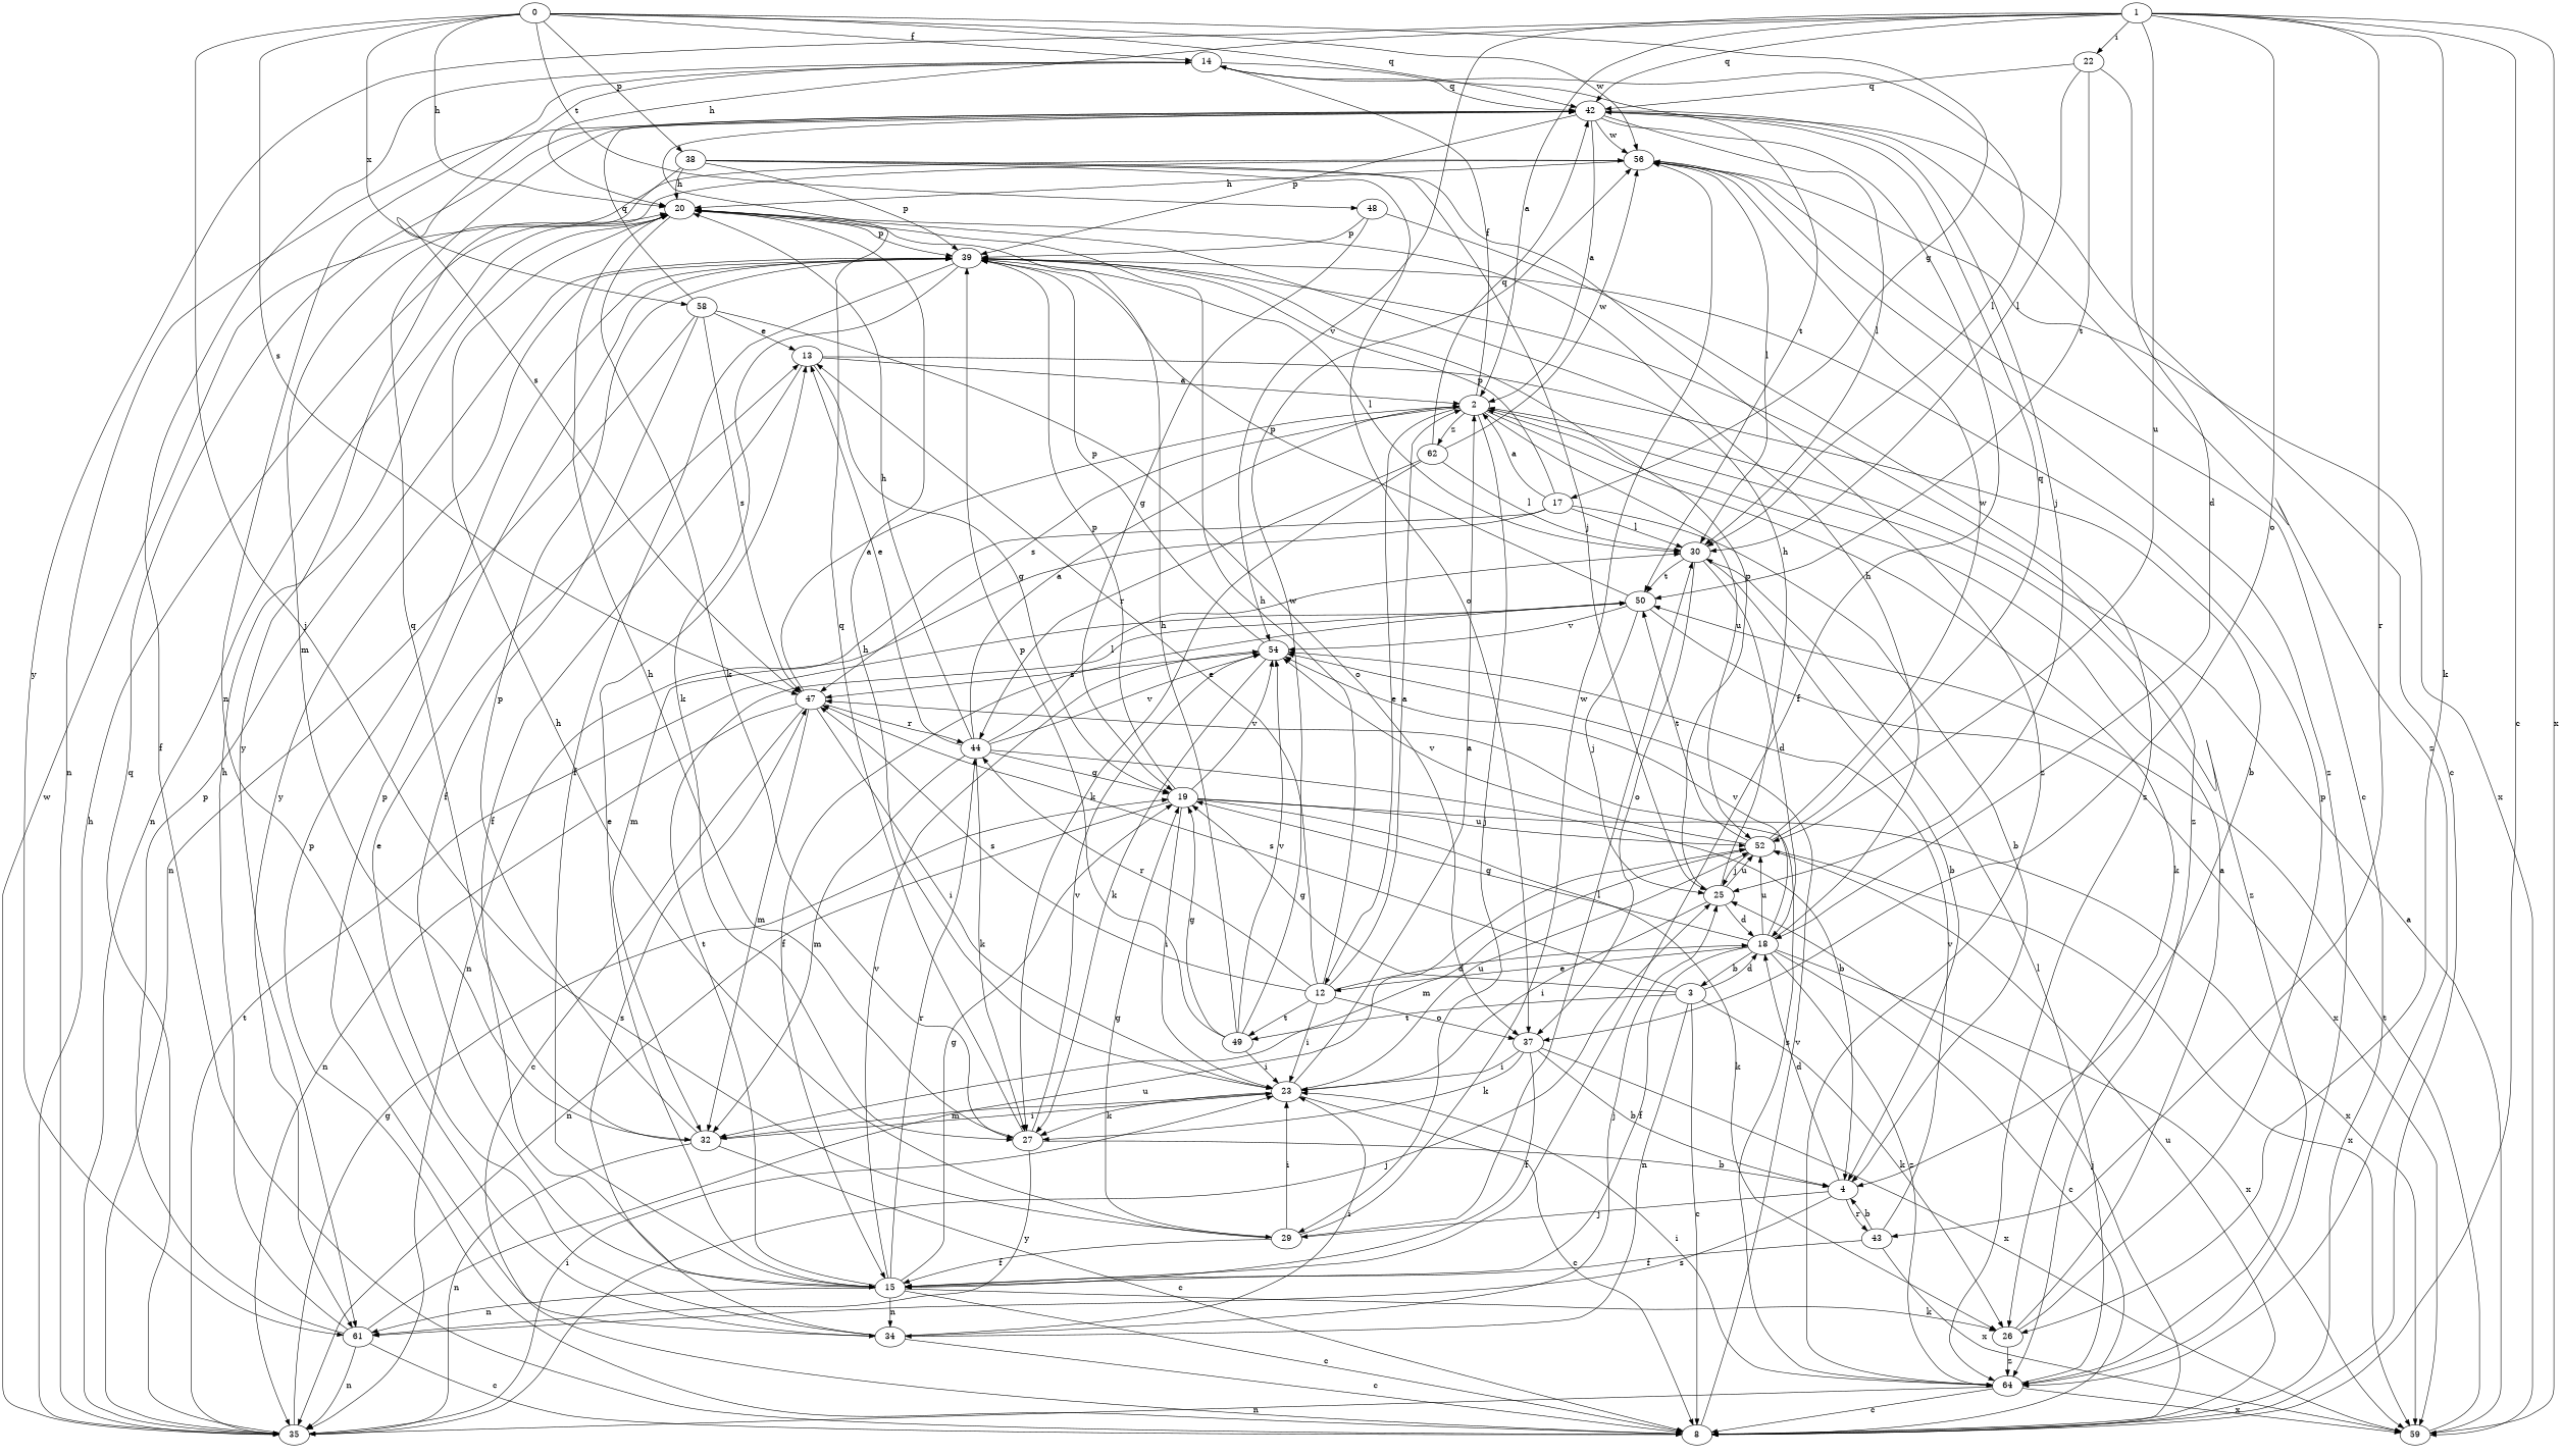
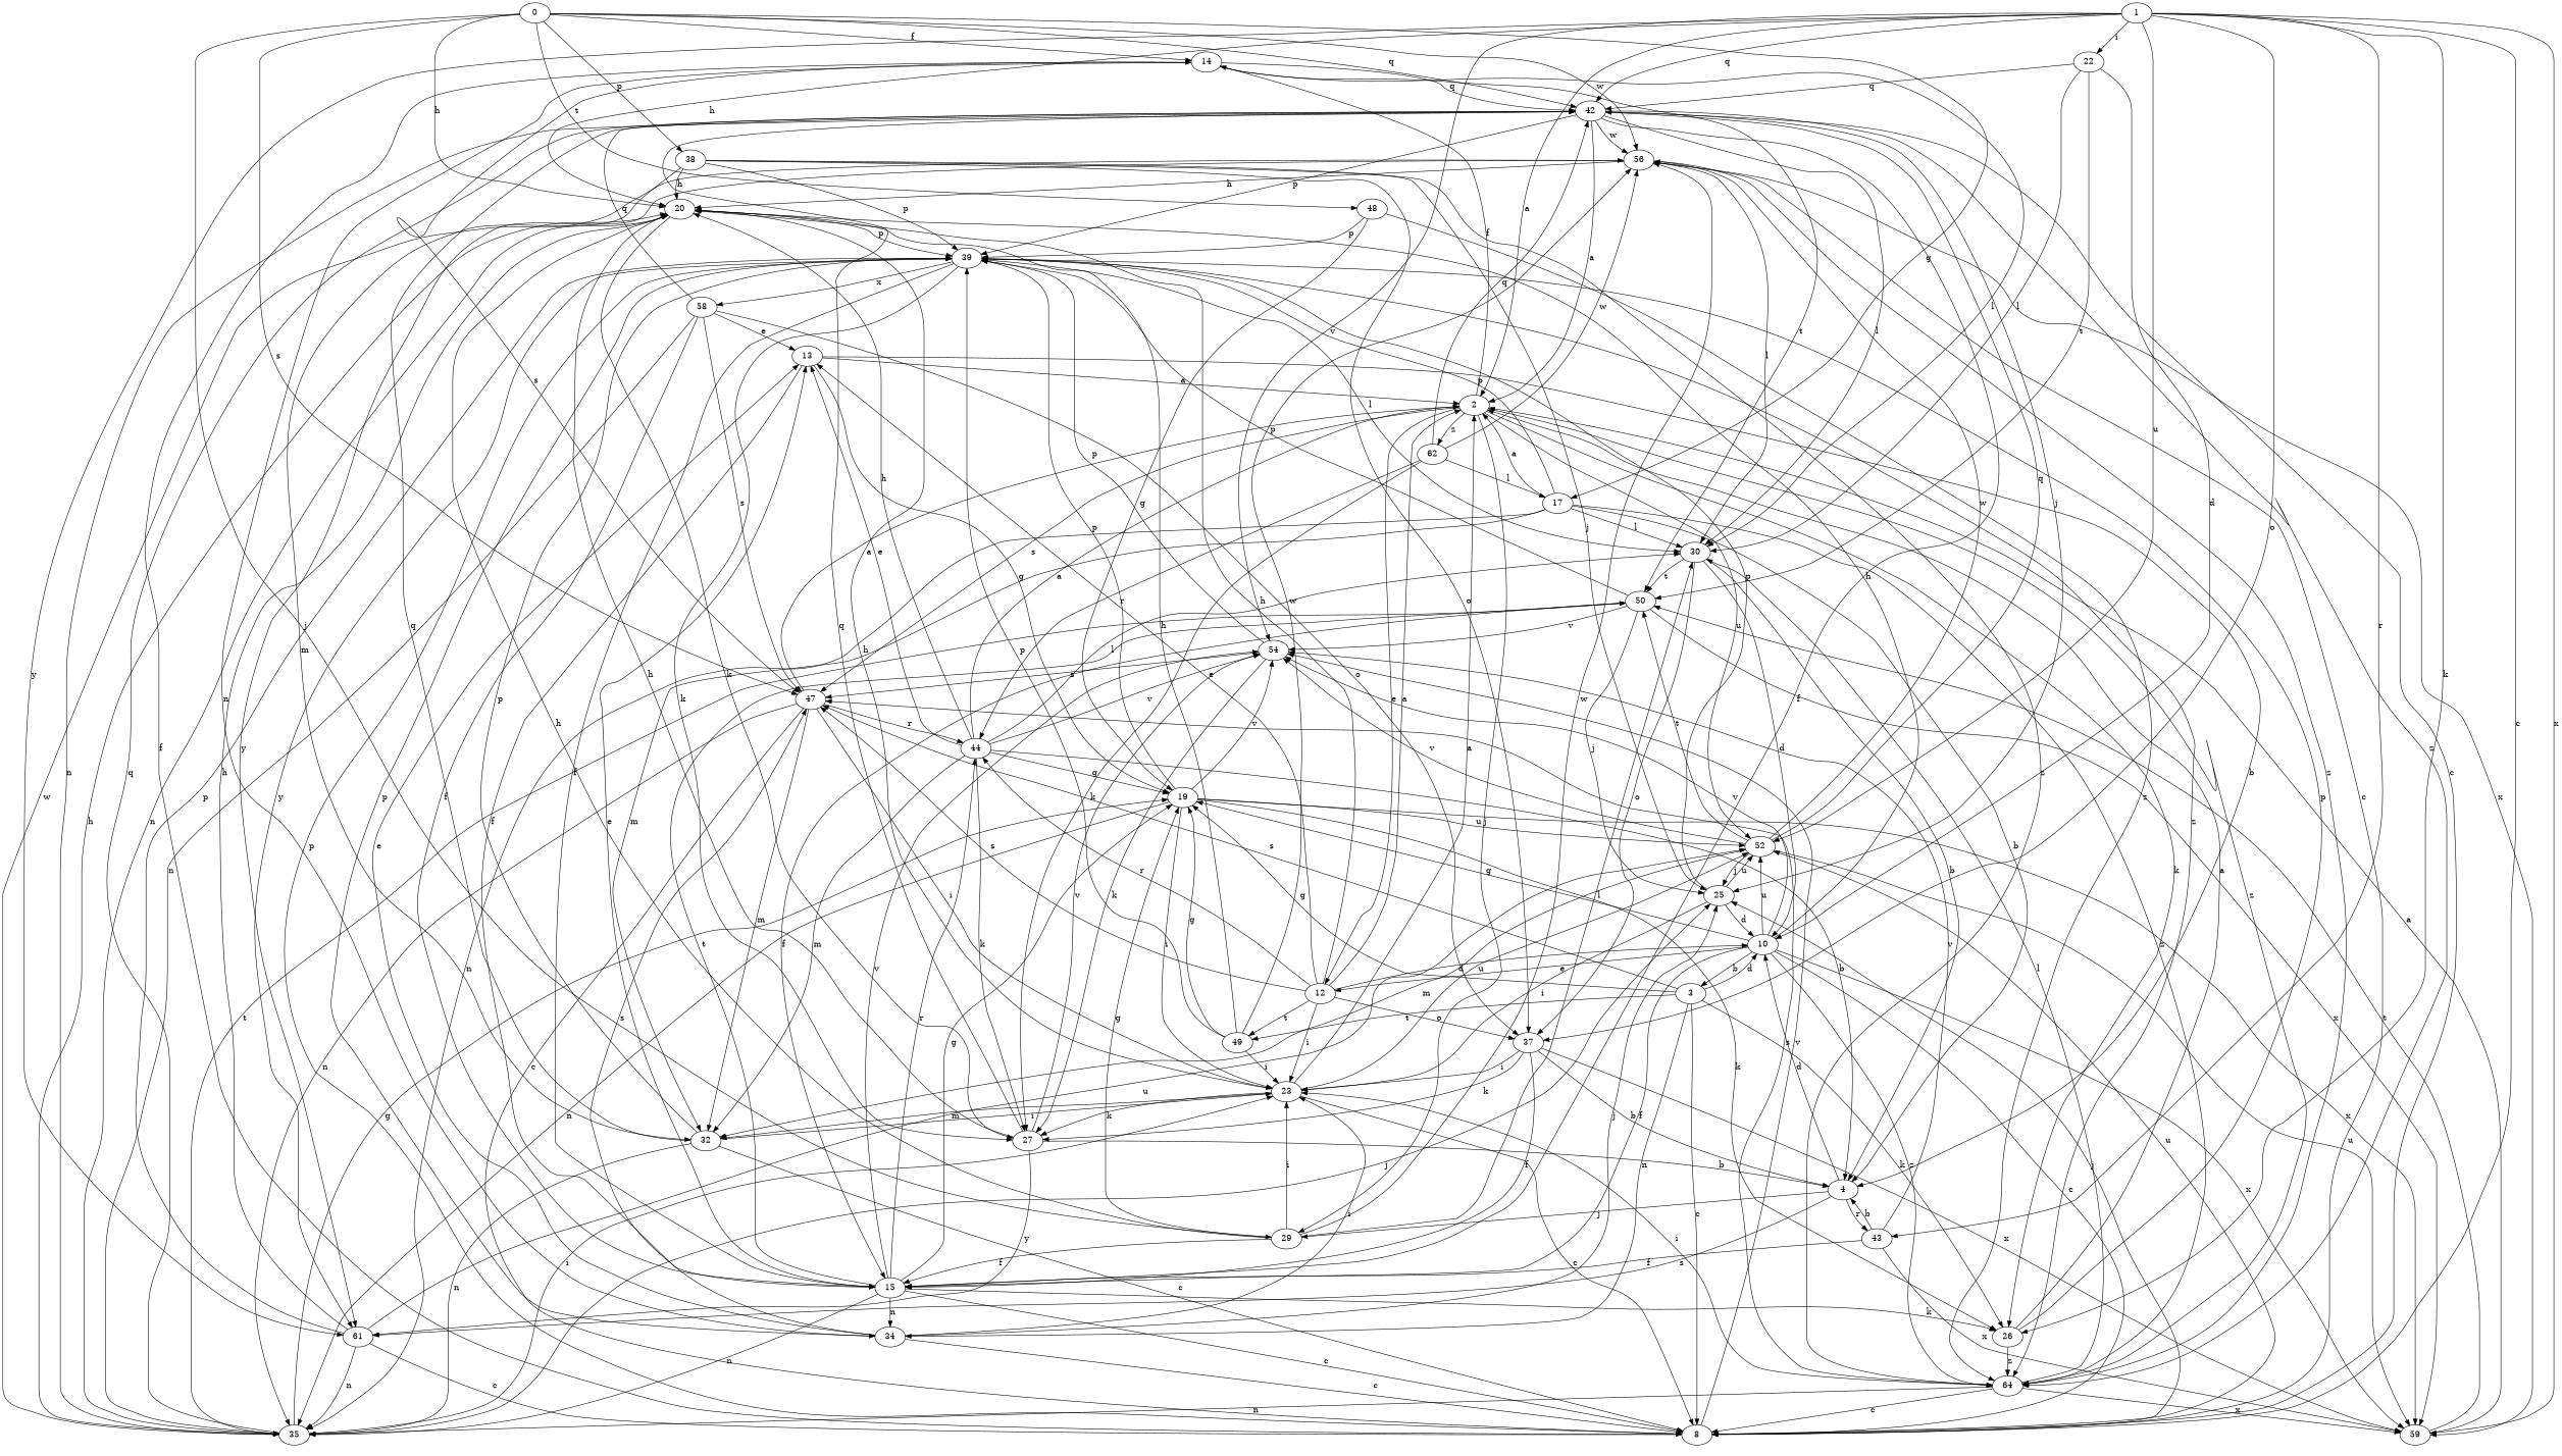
  strict digraph {
    0
    14
    17
    20
    n5 [label=29]
    38
    42
    47
    48
    56
    58
    34
    30
    50
    2
    64
    4
    39
    35
    32
    27
    19
    15
    23
    37
    25
    8
    44
    59
    61
    13
    1
    22
    26
    43
    52
    54
    12
    62
-   10 [label=18]
+   10
    49
    3
    0 -> 14 [label=f]
    0 -> 17 [label=g]
    0 -> 20 [label=h]
    0 -> n5 [label=j]
    0 -> 38 [label=p]
    0 -> 42 [label=q]
    0 -> 47 [label=s]
    0 -> 48 [label=t]
    0 -> 56 [label=w]
-   0 -> 58 [label=x]
+   39 -> 58 [label=x]
    14 -> 42 [label=q]
    14 -> 47 [label=s]
    14 -> 34 [label=n]
    14 -> 30 [label=l]
    14 -> 50 [label=t]
    17 -> 30 [label=l]
    17 -> 2 [label=a]
+   17 -> 64 [label=z]
    17 -> 4 [label=b]
    17 -> 39 [label=p]
    17 -> 35 [label=n]
    17 -> 32 [label=m]
    20 -> 39 [label=p]
    20 -> 35 [label=n]
    20 -> 27 [label=k]
    n5 -> 20 [label=h]
    n5 -> 56 [label=w]
    n5 -> 30 [label=l]
    n5 -> 19 [label=g]
    n5 -> 15 [label=f]
    n5 -> 23 [label=i]
    38 -> 20 [label=h]
    38 -> 64 [label=z]
    38 -> 39 [label=p]
    38 -> 32 [label=m]
    38 -> 37 [label=o]
    38 -> 25 [label=j]
    42 -> 56 [label=w]
    42 -> 30 [label=l]
    42 -> 2 [label=a]
    42 -> 64 [label=z]
    42 -> 39 [label=p]
    42 -> 35 [label=n]
    42 -> 15 [label=f]
    42 -> 25 [label=j]
    42 -> 8 [label=c]
    47 -> 2 [label=a]
    47 -> 35 [label=n]
    47 -> 32 [label=m]
    47 -> 23 [label=i]
    47 -> 8 [label=c]
    47 -> 44 [label=r]
    48 -> 64 [label=z]
    48 -> 39 [label=p]
    48 -> 19 [label=g]
    56 -> 20 [label=h]
    56 -> 30 [label=l]
    56 -> 64 [label=z]
    56 -> 8 [label=c]
    56 -> 59 [label=x]
    56 -> 61 [label=y]
    58 -> 42 [label=q]
    58 -> 47 [label=s]
    58 -> 35 [label=n]
    58 -> 15 [label=f]
    58 -> 37 [label=o]
    58 -> 13 [label=e]
    34 -> 47 [label=s]
    34 -> 39 [label=p]
    34 -> 23 [label=i]
    34 -> 25 [label=j]
    34 -> 8 [label=c]
    34 -> 13 [label=e]
    30 -> 50 [label=t]
    30 -> 4 [label=b]
    30 -> 37 [label=o]
    30 -> 10 [label=d]
    50 -> 39 [label=p]
    50 -> 15 [label=f]
    50 -> 25 [label=j]
    50 -> 59 [label=x]
    50 -> 54 [label=v]
    2 -> 14 [label=f]
    2 -> n5 [label=j]
    2 -> 47 [label=s]
    2 -> 64 [label=z]
    2 -> 26 [label=k]
    2 -> 52 [label=u]
    2 -> 12 [label=e]
    2 -> 62 [label=z]
    64 -> 47 [label=s]
    64 -> 30 [label=l]
    64 -> 35 [label=n]
    64 -> 23 [label=i]
    64 -> 8 [label=c]
    64 -> 59 [label=x]
    4 -> n5 [label=j]
    4 -> 61 [label=s]
    4 -> 43 [label=r]
    4 -> 10 [label=d]
    39 -> 30 [label=l]
    39 -> 64 [label=z]
    39 -> 27 [label=k]
    39 -> 15 [label=f]
    39 -> 61 [label=y]
    35 -> 20 [label=h]
    35 -> 42 [label=q]
    35 -> 56 [label=w]
    35 -> 50 [label=t]
    35 -> 19 [label=g]
    35 -> 23 [label=i]
    35 -> 25 [label=j]
    32 -> 42 [label=q]
    32 -> 39 [label=p]
    32 -> 35 [label=n]
    32 -> 23 [label=i]
    32 -> 8 [label=c]
    27 -> 20 [label=h]
    27 -> 42 [label=q]
    27 -> 4 [label=b]
    27 -> 61 [label=y]
    27 -> 54 [label=v]
    19 -> 39 [label=p]
    19 -> 35 [label=n]
    19 -> 23 [label=i]
    19 -> 59 [label=x]
    19 -> 26 [label=k]
    19 -> 52 [label=u]
    19 -> 54 [label=v]
    15 -> 34 [label=n]
    15 -> 50 [label=t]
-   15 -> 61 [label=n]
+   15 -> 35 [label=n]
    15 -> 19 [label=g]
    15 -> 8 [label=c]
    15 -> 44 [label=r]
    15 -> 13 [label=e]
    15 -> 26 [label=k]
    15 -> 54 [label=v]
    23 -> 20 [label=h]
    23 -> 2 [label=a]
    23 -> 32 [label=m]
    23 -> 27 [label=k]
    23 -> 8 [label=c]
    23 -> 52 [label=u]
    37 -> 4 [label=b]
    37 -> 27 [label=k]
    37 -> 15 [label=f]
    37 -> 23 [label=i]
    37 -> 59 [label=x]
-   25 -> 20 [label=h]
    25 -> 39 [label=p]
    25 -> 23 [label=i]
    25 -> 52 [label=u]
    25 -> 10 [label=d]
    8 -> 14 [label=f]
    8 -> 39 [label=p]
    8 -> 25 [label=j]
    8 -> 52 [label=u]
    8 -> 54 [label=v]
    44 -> 20 [label=h]
    44 -> 30 [label=l]
    44 -> 2 [label=a]
    44 -> 4 [label=b]
    44 -> 32 [label=m]
    44 -> 27 [label=k]
    44 -> 19 [label=g]
    44 -> 13 [label=e]
    44 -> 54 [label=v]
    59 -> 50 [label=t]
    59 -> 2 [label=a]
    61 -> 20 [label=h]
    61 -> 39 [label=p]
    61 -> 35 [label=n]
    61 -> 8 [label=c]
    61 -> 52 [label=u]
    13 -> 2 [label=a]
    13 -> 4 [label=b]
    13 -> 19 [label=g]
    13 -> 15 [label=f]
    1 -> 20 [label=h]
    1 -> 42 [label=q]
    1 -> 2 [label=a]
    1 -> 37 [label=o]
    1 -> 8 [label=c]
    1 -> 59 [label=x]
    1 -> 61 [label=y]
    1 -> 22 [label=i]
    1 -> 26 [label=k]
    1 -> 43 [label=r]
    1 -> 52 [label=u]
    1 -> 54 [label=v]
    22 -> 42 [label=q]
    22 -> 30 [label=l]
    22 -> 50 [label=t]
    22 -> 10 [label=d]
    26 -> 2 [label=a]
    26 -> 64 [label=z]
    26 -> 39 [label=p]
    43 -> 4 [label=b]
    43 -> 15 [label=f]
    43 -> 59 [label=x]
    43 -> 54 [label=v]
    52 -> 42 [label=q]
    52 -> 56 [label=w]
    52 -> 50 [label=t]
    52 -> 32 [label=m]
    52 -> 25 [label=j]
-   52 -> 59 [label=x]
+   52 -> 59 [label=u]
    52 -> 54 [label=v]
    54 -> 47 [label=s]
    54 -> 39 [label=p]
    54 -> 27 [label=k]
    12 -> 20 [label=h]
    12 -> 47 [label=s]
    12 -> 2 [label=a]
    12 -> 23 [label=i]
    12 -> 37 [label=o]
    12 -> 44 [label=r]
    12 -> 13 [label=e]
    12 -> 10 [label=d]
    12 -> 49 [label=t]
    62 -> 42 [label=q]
    62 -> 56 [label=w]
-   62 -> 30 [label=l]
+   62 -> 17 [label=l]
    62 -> 27 [label=k]
    62 -> 44 [label=r]
    10 -> 20 [label=h]
    10 -> 64 [label=z]
    10 -> 19 [label=g]
    10 -> 15 [label=f]
    10 -> 8 [label=c]
    10 -> 59 [label=x]
    10 -> 52 [label=u]
    10 -> 54 [label=v]
    10 -> 12 [label=e]
    10 -> 3 [label=b]
    49 -> 20 [label=h]
    49 -> 56 [label=w]
    49 -> 39 [label=p]
    49 -> 19 [label=g]
    49 -> 23 [label=i]
-   49 -> 54 [label=v]
    3 -> 47 [label=s]
    3 -> 34 [label=n]
    3 -> 19 [label=g]
    3 -> 8 [label=c]
    3 -> 26 [label=k]
    3 -> 10 [label=d]
    3 -> 49 [label=t]
  }
